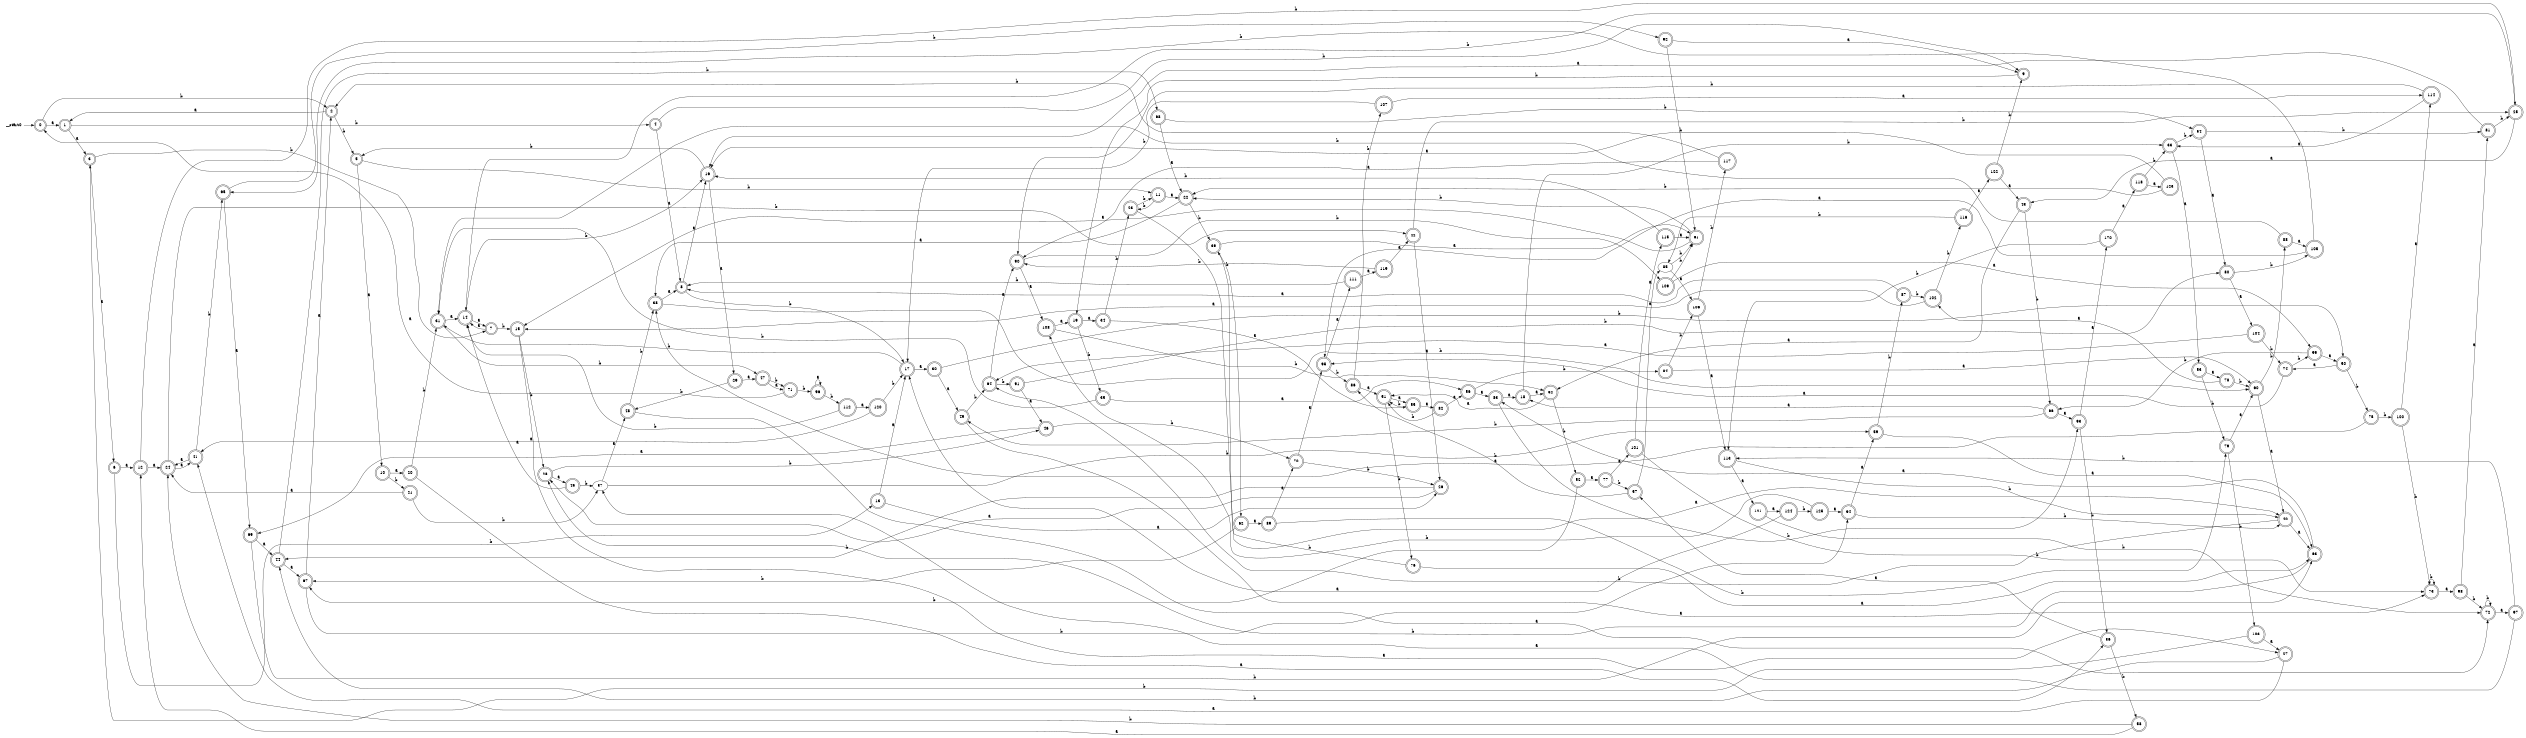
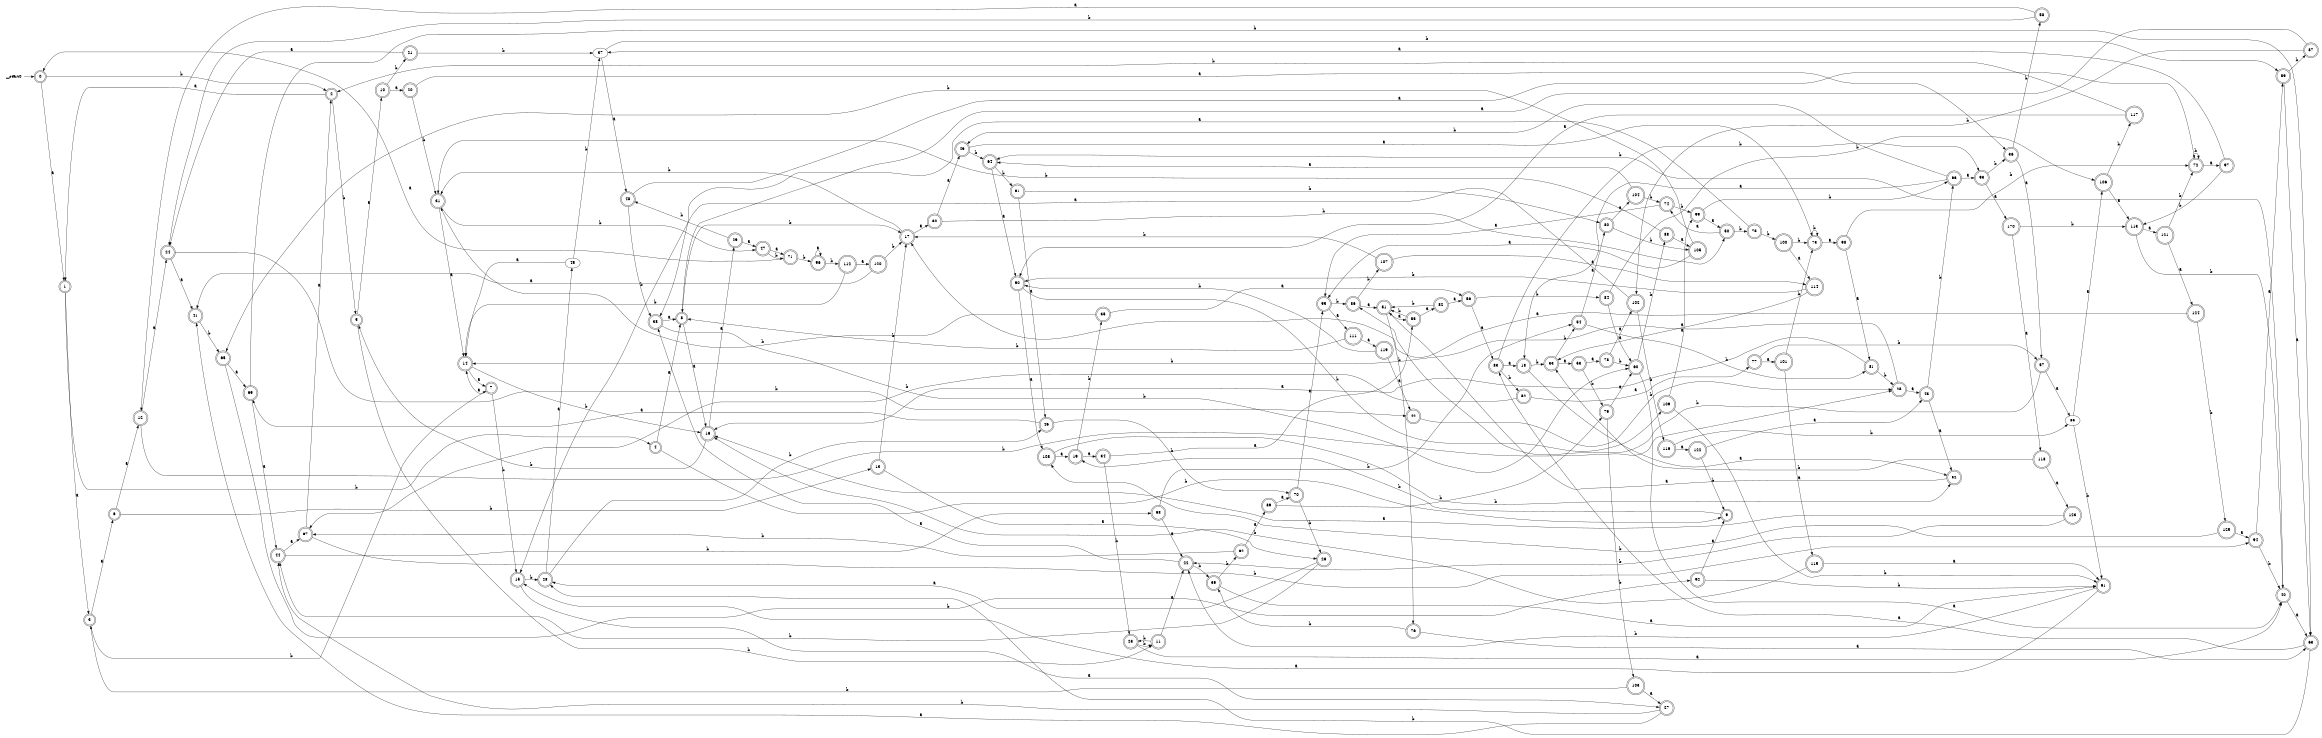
  digraph {
    rankdir=LR
    node [shape=doublecircle]
    __start0 [shape=none]
    0
    1
    2
    3
    4
    5
    6
    7
    8
    9
    10
    11
    12
    13
    14
    15
    16
    17
    19
    20
    21
    22
    23
    24
    25
    26
    27
    28
    29
    30
    31
    18
    32
    33
    34
    35
    36
    37 [shape=""]
    38
    39
    40
    41
    42
    43
    44
-   45
+   45 [shape=ellipse]
    46
    47
    48
    49
    50
    51
    52
    53
    54
    55
    56
    57
    58
    59
    60
    61
    62
    63
    64
    65
    66
    67
    68
    69
    70
    71
    72
    73
    74
    75
    76
    77
    78
    79
    80
    81
    82
    83
    84
    85 [shape=""]
    86
    87
    88
    89
    90
    91
    92
    93
    94
    95
    96
    97
    98
    99
    100
    101
    102
    103
    104
    105
    106
    107
    108
    109
    n112 [label=170]
    111
    112
    113
    114
    115
    116
    117
    118
    119
    120
    121
    122
    123
    124
    125
    __start0 -> 0
    0 -> 1 [label=a]
    0 -> 2 [label=b]
    1 -> 3 [label=a]
    1 -> 4 [label=b]
    2 -> 1 [label=a]
    2 -> 5 [label=b]
    3 -> 6 [label=a]
    3 -> 7 [label=b]
    4 -> 8 [label=a]
    4 -> 9 [label=b]
    5 -> 10 [label=a]
    5 -> 11 [label=b]
    6 -> 12 [label=a]
    6 -> 13 [label=b]
    7 -> 14 [label=a]
    7 -> 15 [label=b]
    8 -> 16 [label=a]
    8 -> 17 [label=b]
    9 -> 19 [label=b]
    10 -> 20 [label=a]
    10 -> 21 [label=b]
    11 -> 22 [label=a]
    11 -> 23 [label=b]
    12 -> 24 [label=a]
    12 -> 25 [label=b]
-   13 -> 17 [label=a]
+   13 -> 17 [label=b]
    13 -> 26 [label=a]
    14 -> 7 [label=a]
    14 -> 16 [label=b]
    15 -> 27 [label=a]
    15 -> 28 [label=b]
    16 -> 5 [label=b]
    16 -> 29 [label=a]
    17 -> 30 [label=a]
    17 -> 31 [label=b]
    19 -> 34 [label=a]
    19 -> 35 [label=b]
    20 -> 31 [label=b]
    20 -> 36 [label=a]
    21 -> 24 [label=a]
    21 -> 37 [label=b]
    22 -> 38 [label=a]
    22 -> 39 [label=b]
    23 -> 11 [label=b]
    23 -> 40 [label=a]
    24 -> 41 [label=a]
    24 -> 42 [label=b]
    25 -> 14 [label=b]
    25 -> 43 [label=a]
    26 -> 28 [label=a]
    26 -> 44 [label=b]
    27 -> 41 [label=a]
    27 -> 44 [label=b]
    28 -> 45 [label=a]
    28 -> 46 [label=b]
    29 -> 47 [label=a]
    29 -> 48 [label=b]
    30 -> 49 [label=a]
    30 -> 50 [label=b]
    31 -> 14 [label=a]
    31 -> 47 [label=b]
    18 -> 32 [label=a]
    18 -> 33 [label=b]
    32 -> 51 [label=a]
-   32 -> 52 [label=b]
+   83 -> 52 [label=b]
    33 -> 53 [label=a]
    33 -> 54 [label=b]
    34 -> 23 [label=b]
    34 -> 55 [label=a]
    35 -> 31 [label=b]
    35 -> 56 [label=a]
    36 -> 57 [label=a]
    36 -> 58 [label=b]
    37 -> 48 [label=a]
    37 -> 59 [label=b]
    38 -> 8 [label=a]
    38 -> 60 [label=b]
    39 -> 61 [label=a]
    39 -> 62 [label=b]
    40 -> 63 [label=a]
    40 -> 64 [label=b]
-   41 -> 24 [label=a]
    41 -> 65 [label=b]
    42 -> 25 [label=b]
-   42 -> 26 [label=a]
    43 -> 32 [label=a]
    43 -> 66 [label=b]
    44 -> 67 [label=a]
    44 -> 68 [label=b]
    45 -> 14 [label=a]
    45 -> 37 [label=b]
    46 -> 69 [label=a]
    46 -> 70 [label=b]
    47 -> 71 [label=a]
    47 -> 71 [label=b]
    48 -> 38 [label=b]
    48 -> 72 [label=a]
    49 -> 64 [label=b]
    49 -> 73 [label=a]
    50 -> 74 [label=a]
    50 -> 75 [label=b]
    51 -> 55 [label=a]
    51 -> 76 [label=b]
    52 -> 67 [label=b]
    52 -> 77 [label=a]
    53 -> 78 [label=a]
    53 -> 79 [label=b]
    54 -> 80 [label=a]
    54 -> 81 [label=b]
    55 -> 51 [label=b]
    55 -> 82 [label=a]
    56 -> 83 [label=a]
    56 -> 84 [label=b]
    57 -> 85 [label=a]
    57 -> 86 [label=b]
    58 -> 12 [label=a]
    58 -> 24 [label=b]
    59 -> 63 [label=a]
    59 -> 87 [label=b]
    60 -> 40 [label=a]
    60 -> 88 [label=b]
    61 -> 15 [label=a]
    61 -> 22 [label=b]
    62 -> 67 [label=b]
    62 -> 89 [label=a]
    63 -> 28 [label=b]
    63 -> 83 [label=a]
    64 -> 90 [label=a]
    64 -> 91 [label=b]
    65 -> 69 [label=a]
    65 -> 92 [label=b]
    66 -> 18 [label=a]
    66 -> 49 [label=b]
    66 -> 93 [label=a]
    67 -> 2 [label=a]
    67 -> 94 [label=b]
    68 -> 22 [label=a]
    68 -> 54 [label=b]
    69 -> 44 [label=a]
    69 -> 63 [label=b]
    70 -> 26 [label=b]
    70 -> 95 [label=a]
    71 -> 0 [label=a]
    71 -> 96 [label=b]
    72 -> 72 [label=b]
    72 -> 97 [label=a]
    73 -> 73 [label=b]
    73 -> 98 [label=a]
    74 -> 95 [label=a]
    74 -> 99 [label=b]
    75 -> 38 [label=a]
    75 -> 100 [label=b]
    76 -> 39 [label=b]
    76 -> 63 [label=a]
    77 -> 57 [label=b]
    77 -> 101 [label=a]
    78 -> 60 [label=b]
    78 -> 102 [label=a]
    79 -> 60 [label=a]
    79 -> 103 [label=b]
    80 -> 104 [label=a]
    80 -> 105 [label=b]
    81 -> 16 [label=a]
    81 -> 25 [label=b]
    82 -> 51 [label=b]
    82 -> 56 [label=a]
    83 -> 18 [label=a]
    83 -> 93 [label=b]
    84 -> 60 [label=a]
    84 -> 106 [label=b]
    85 -> 61 [label=b]
    85 -> 106 [label=a]
    86 -> 51 [label=a]
    86 -> 107 [label=b]
    87 -> 8 [label=a]
    87 -> 102 [label=b]
    88 -> 31 [label=b]
    88 -> 105 [label=a]
    89 -> 70 [label=a]
    89 -> 79 [label=b]
    90 -> 108 [label=a]
    90 -> 109 [label=b]
    91 -> 46 [label=a]
    91 -> 80 [label=b]
    92 -> 9 [label=a]
    92 -> 61 [label=b]
    93 -> 36 [label=b]
    93 -> n112 [label=a]
    94 -> 40 [label=b]
    94 -> 59 [label=a]
    95 -> 86 [label=b]
    95 -> 111 [label=a]
    96 -> 96 [label=a]
    96 -> 112 [label=b]
    97 -> 37 [label=a]
    97 -> 113 [label=b]
    98 -> 72 [label=b]
    98 -> 81 [label=a]
    99 -> 50 [label=a]
    99 -> 66 [label=b]
    100 -> 73 [label=b]
    100 -> 114 [label=a]
    101 -> 73 [label=b]
    101 -> 115 [label=a]
    102 -> 15 [label=a]
    102 -> 116 [label=b]
    103 -> 3 [label=b]
    103 -> 27 [label=a]
    104 -> 64 [label=a]
    104 -> 74 [label=b]
    105 -> 65 [label=b]
    105 -> 95 [label=a]
    106 -> 113 [label=a]
    106 -> 117 [label=b]
    107 -> 17 [label=b]
    107 -> 114 [label=a]
    108 -> 19 [label=a]
    108 -> 32 [label=b]
    109 -> 61 [label=b]
    109 -> 99 [label=a]
    n112 -> 113 [label=b]
    n112 -> 118 [label=a]
    111 -> 8 [label=b]
    111 -> 119 [label=a]
    112 -> 14 [label=b]
    112 -> 120 [label=a]
    113 -> 40 [label=b]
    113 -> 121 [label=a]
    114 -> 33 [label=a]
    114 -> 90 [label=b]
    115 -> 16 [label=b]
    115 -> 61 [label=a]
    116 -> 85 [label=b]
    116 -> 122 [label=a]
    117 -> 2 [label=b]
    117 -> 90 [label=a]
    118 -> 33 [label=b]
    118 -> 123 [label=a]
    119 -> 42 [label=a]
    119 -> 90 [label=b]
    120 -> 17 [label=b]
    120 -> 41 [label=a]
    121 -> 72 [label=b]
    121 -> 124 [label=a]
    122 -> 9 [label=b]
    122 -> 43 [label=a]
    123 -> 16 [label=a]
    123 -> 22 [label=b]
    124 -> 17 [label=a]
    124 -> 125 [label=b]
    125 -> 94 [label=a]
    125 -> 108 [label=b]
  }
